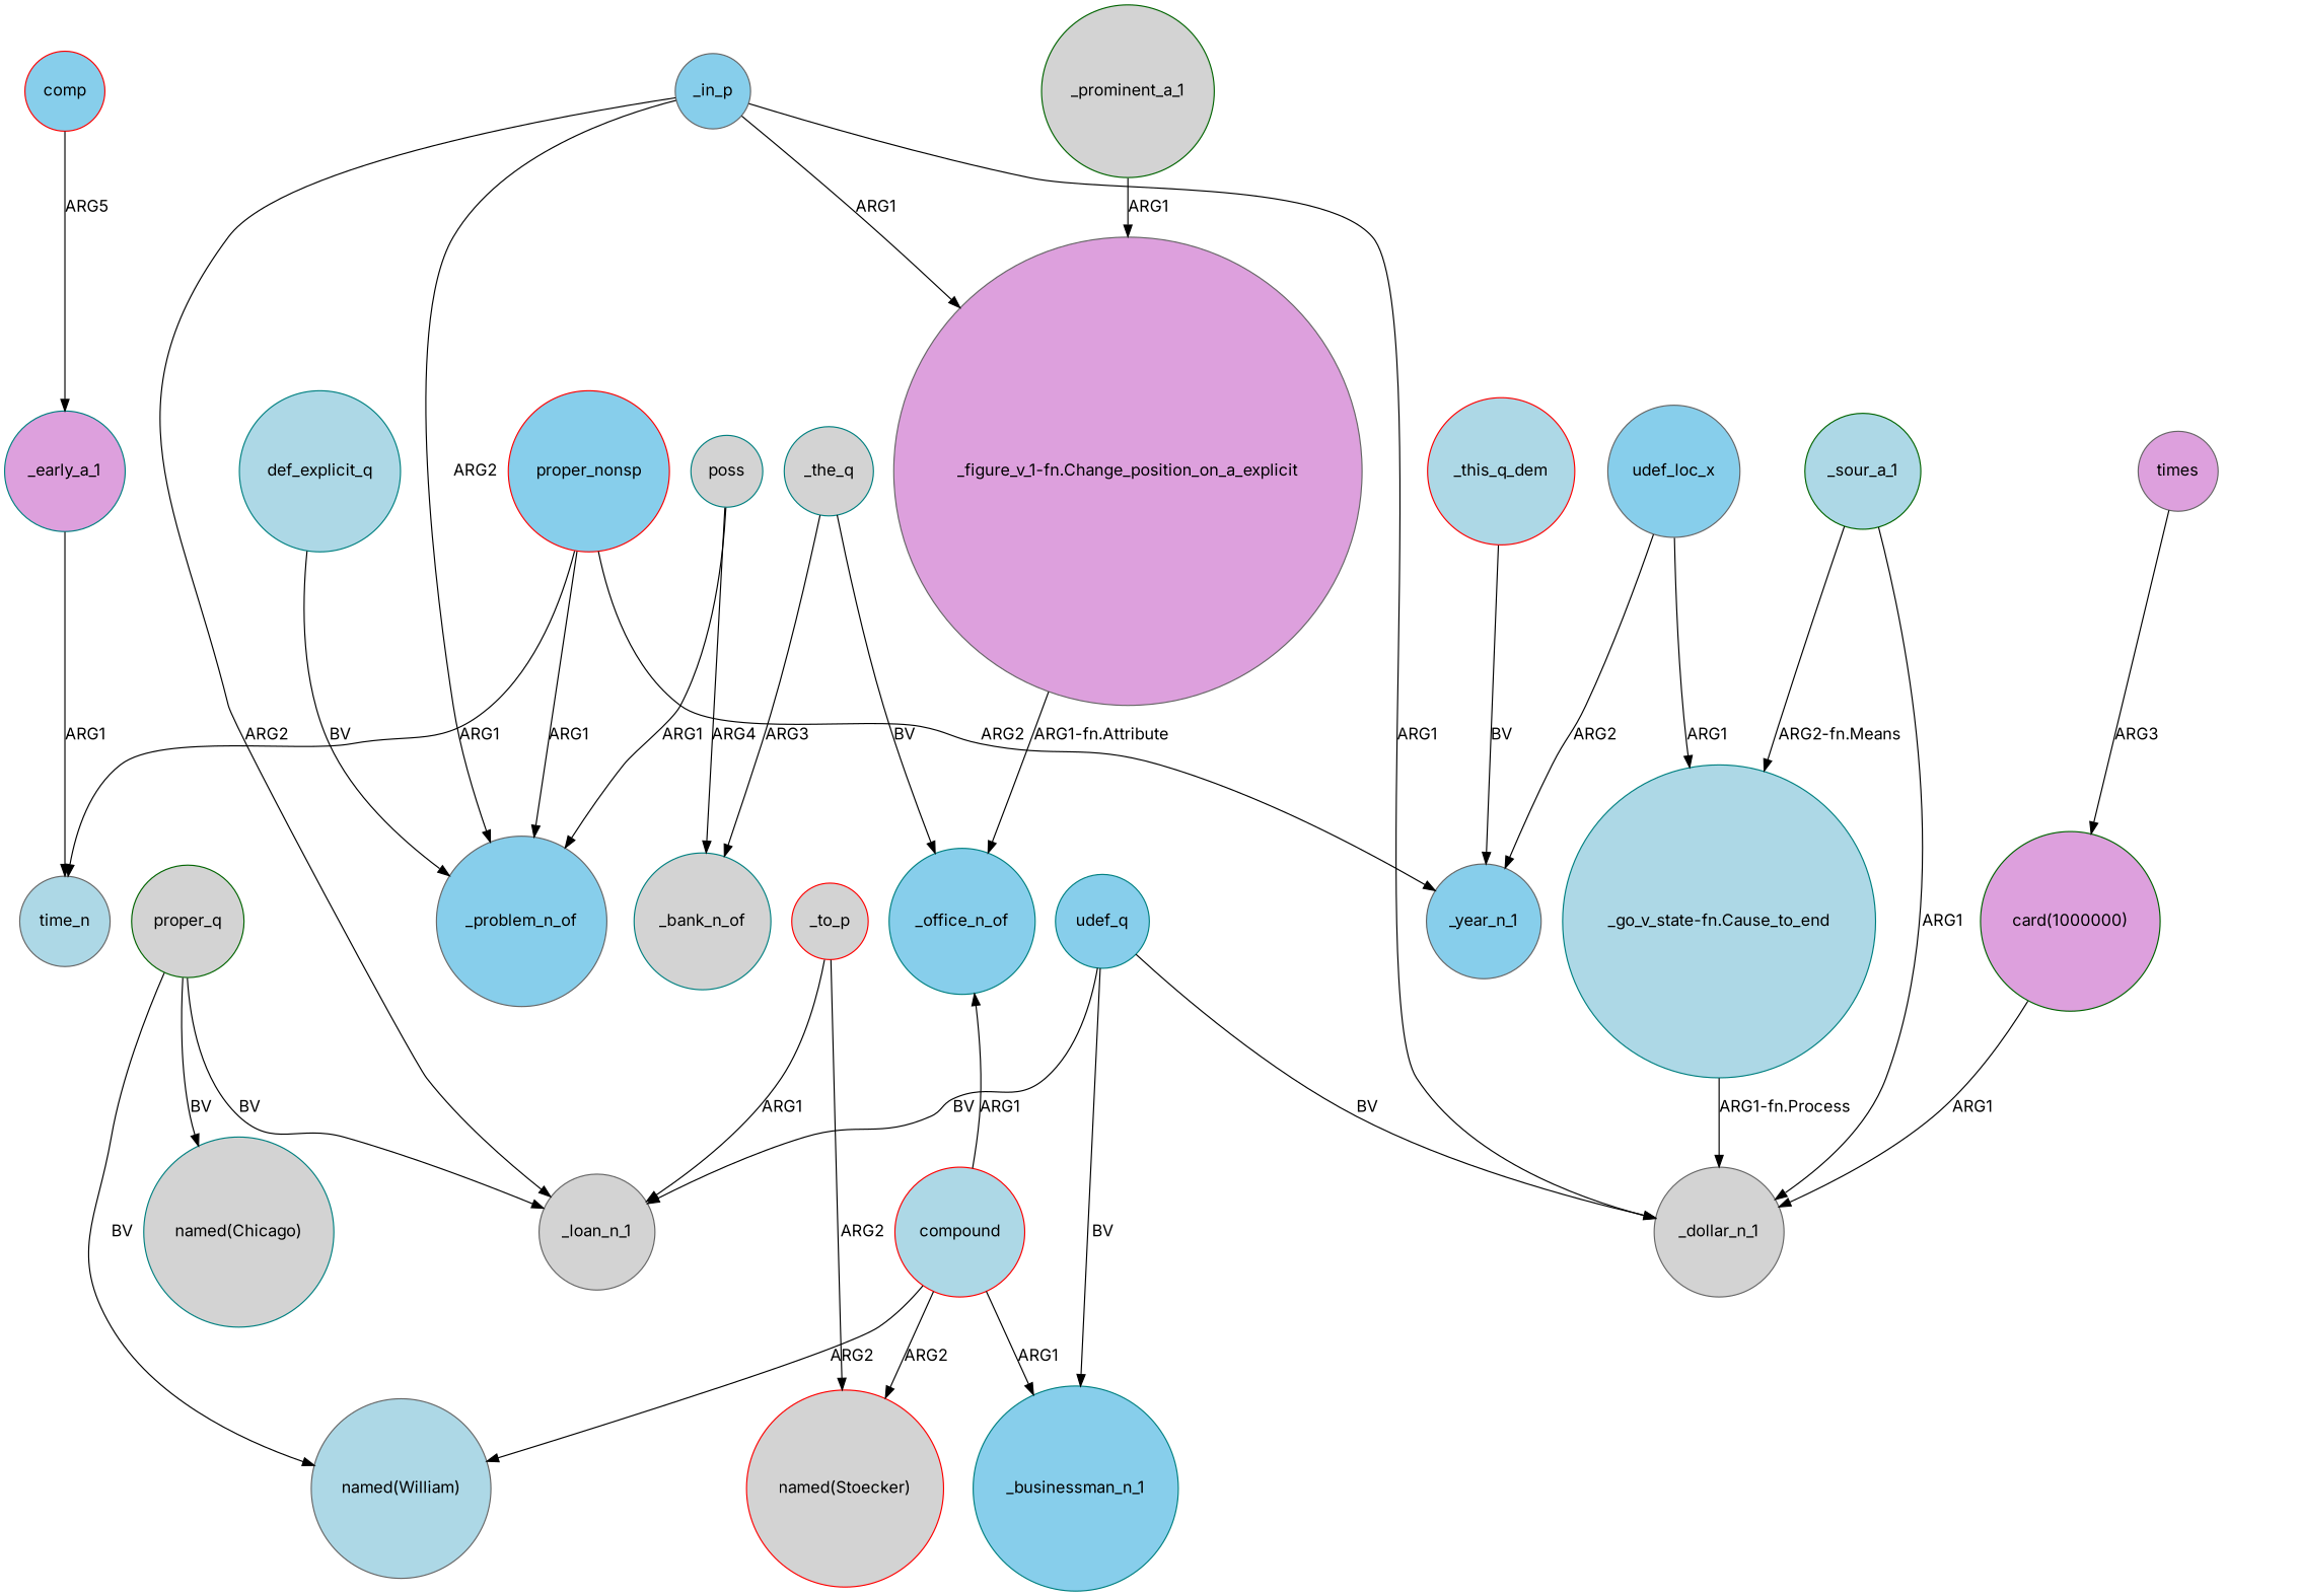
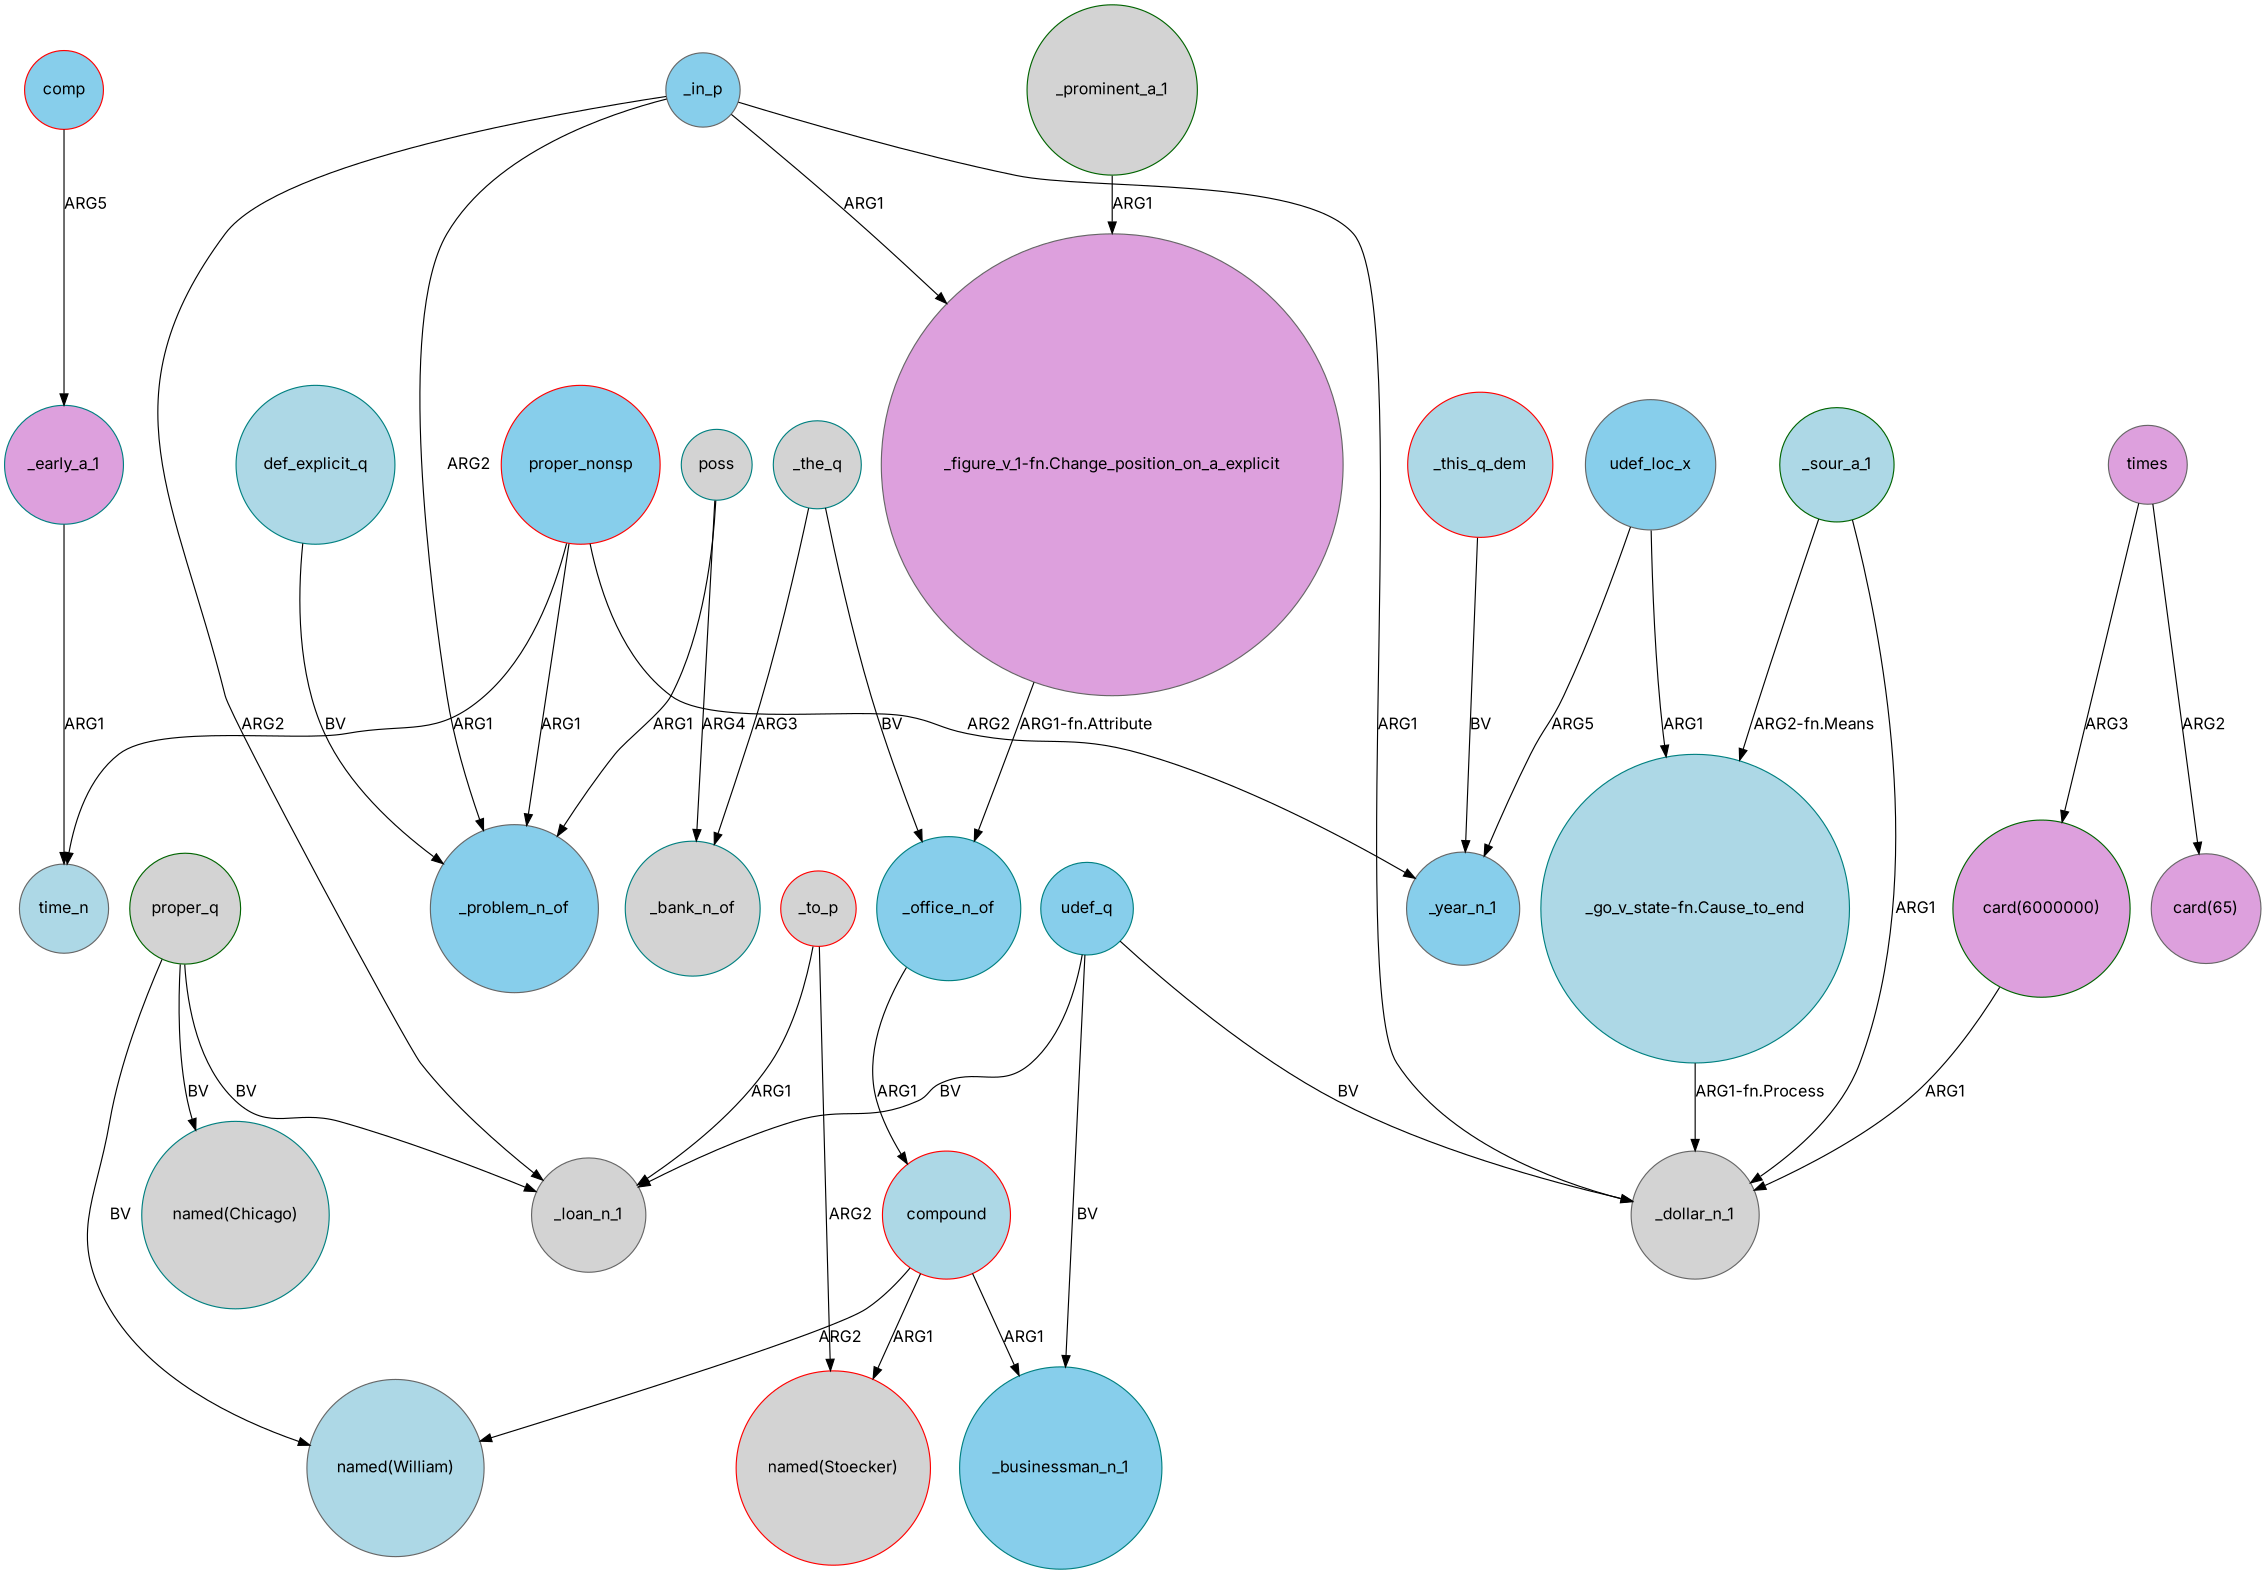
  digraph {
    fontname=Inter
    node [color=gray40 fillcolor=lightgrey fontname=Inter shape=circle style=filled]
    edge [fontname=Inter]
    _early_a_1 [color=teal fillcolor=plum]
    time_n [fillcolor=lightblue]
    "_go_v_state-fn.Cause_to_end" [color=teal fillcolor=lightblue]
    _dollar_n_1
    _sour_a_1 [color=darkgreen fillcolor=lightblue]
    _the_q [color=teal]
    _bank_n_of [color=teal]
    _office_n_of [color=teal fillcolor=skyblue]
    compound [color=red fillcolor=lightblue]
    "named(William)" [fillcolor=lightblue]
    "named(Stoecker)" [color=red]
    _businessman_n_1 [color=teal fillcolor=skyblue]
    "named(Chicago)" [color=teal]
    _to_p [color=red]
    _loan_n_1
    proper_q [color=darkgreen]
    times [fillcolor=plum]
-   "card(1000000)" [color=darkgreen fillcolor=plum]
+   "card(65)" [fillcolor=plum]
+   "card(1000000)" [color=darkgreen fillcolor=plum label="card(6000000)"]
    poss [color=teal]
    _problem_n_of [fillcolor=skyblue]
    udef_q [color=teal fillcolor=skyblue]
    _in_p [fillcolor=skyblue]
    n24 [fillcolor=plum label="_figure_v_1-fn.Change_position_on_a_explicit"]
    comp [color=red fillcolor=skyblue]
    n26 [color=red fillcolor=skyblue label=proper_nonsp]
    _year_n_1 [fillcolor=skyblue]
    def_explicit_q [color=teal fillcolor=lightblue]
    _prominent_a_1 [color=darkgreen]
    n30 [fillcolor=skyblue label=udef_loc_x]
    _this_q_dem [color=red fillcolor=lightblue]
    _early_a_1 -> time_n [label=ARG1]
    "_go_v_state-fn.Cause_to_end" -> _dollar_n_1 [label="ARG1-fn.Process"]
    _sour_a_1 -> "_go_v_state-fn.Cause_to_end" [label="ARG2-fn.Means"]
    _sour_a_1 -> _dollar_n_1 [label=ARG1]
    _the_q -> _bank_n_of [label=ARG3]
    _the_q -> _office_n_of [label=BV]
-   compound -> _office_n_of [label=ARG1]
+   _office_n_of -> compound [label=ARG1]
    compound -> "named(William)" [label=ARG2]
-   compound -> "named(Stoecker)" [label=ARG2]
+   compound -> "named(Stoecker)" [label=ARG1]
    compound -> _businessman_n_1 [label=ARG1]
    _to_p -> "named(Stoecker)" [label=ARG2]
    _to_p -> _loan_n_1 [label=ARG1]
    proper_q -> "named(William)" [label=BV]
    proper_q -> "named(Chicago)" [label=BV]
    proper_q -> _loan_n_1 [label=BV]
+   times -> "card(65)" [label=ARG2]
    times -> "card(1000000)" [label=ARG3]
    "card(1000000)" -> _dollar_n_1 [label=ARG1]
    poss -> _bank_n_of [label=ARG4]
    poss -> _problem_n_of [label=ARG1]
    udef_q -> _dollar_n_1 [label=BV]
    udef_q -> _businessman_n_1 [label=BV]
    udef_q -> _loan_n_1 [label=BV]
    _in_p -> _dollar_n_1 [label=ARG1]
    _in_p -> _loan_n_1 [label=ARG2]
    _in_p -> _problem_n_of [label=ARG2]
    _in_p -> n24 [label=ARG1]
    n24 -> _office_n_of [label="ARG1-fn.Attribute"]
    comp -> _early_a_1 [label=ARG5]
    n26 -> time_n [label=ARG1]
    n26 -> _problem_n_of [label=ARG1]
    n26 -> _year_n_1 [label=ARG2]
    def_explicit_q -> _problem_n_of [label=BV]
    _prominent_a_1 -> n24 [label=ARG1]
    n30 -> "_go_v_state-fn.Cause_to_end" [label=ARG1]
-   n30 -> _year_n_1 [label=ARG2]
+   n30 -> _year_n_1 [label=ARG5]
    _this_q_dem -> _year_n_1 [label=BV]
  }
